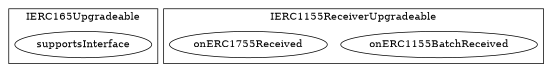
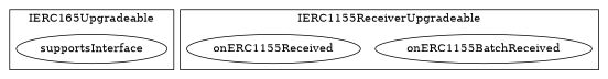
  strict digraph {
    n1 [label=supportsInterface]
    n2 [label=onERC1155BatchReceived]
-   n3 [label=onERC1755Received]
+   n3 [label=onERC1155Received]
    subgraph cluster_1 {
      label=IERC165Upgradeable
      n1
    }
    subgraph cluster_2 {
      label=IERC1155ReceiverUpgradeable
      n2
      n3
    }
    subgraph cluster_3 {
      label="[Solidity]"
    }
  }
